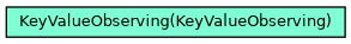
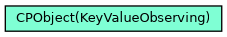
  digraph {
    rankdir=TB
-   n1 [color=black fillcolor=aquamarine fontname=Helvetica fontsize=10 height=0.2 label="KeyValueObserving(KeyValueObserving)" shape=record style=filled width=0.4]
+   n1 [color=black fillcolor=aquamarine fontname=Helvetica fontsize=10 height=0.2 label="CPObject(KeyValueObserving)" shape=record style=filled width=0.4]
  }
